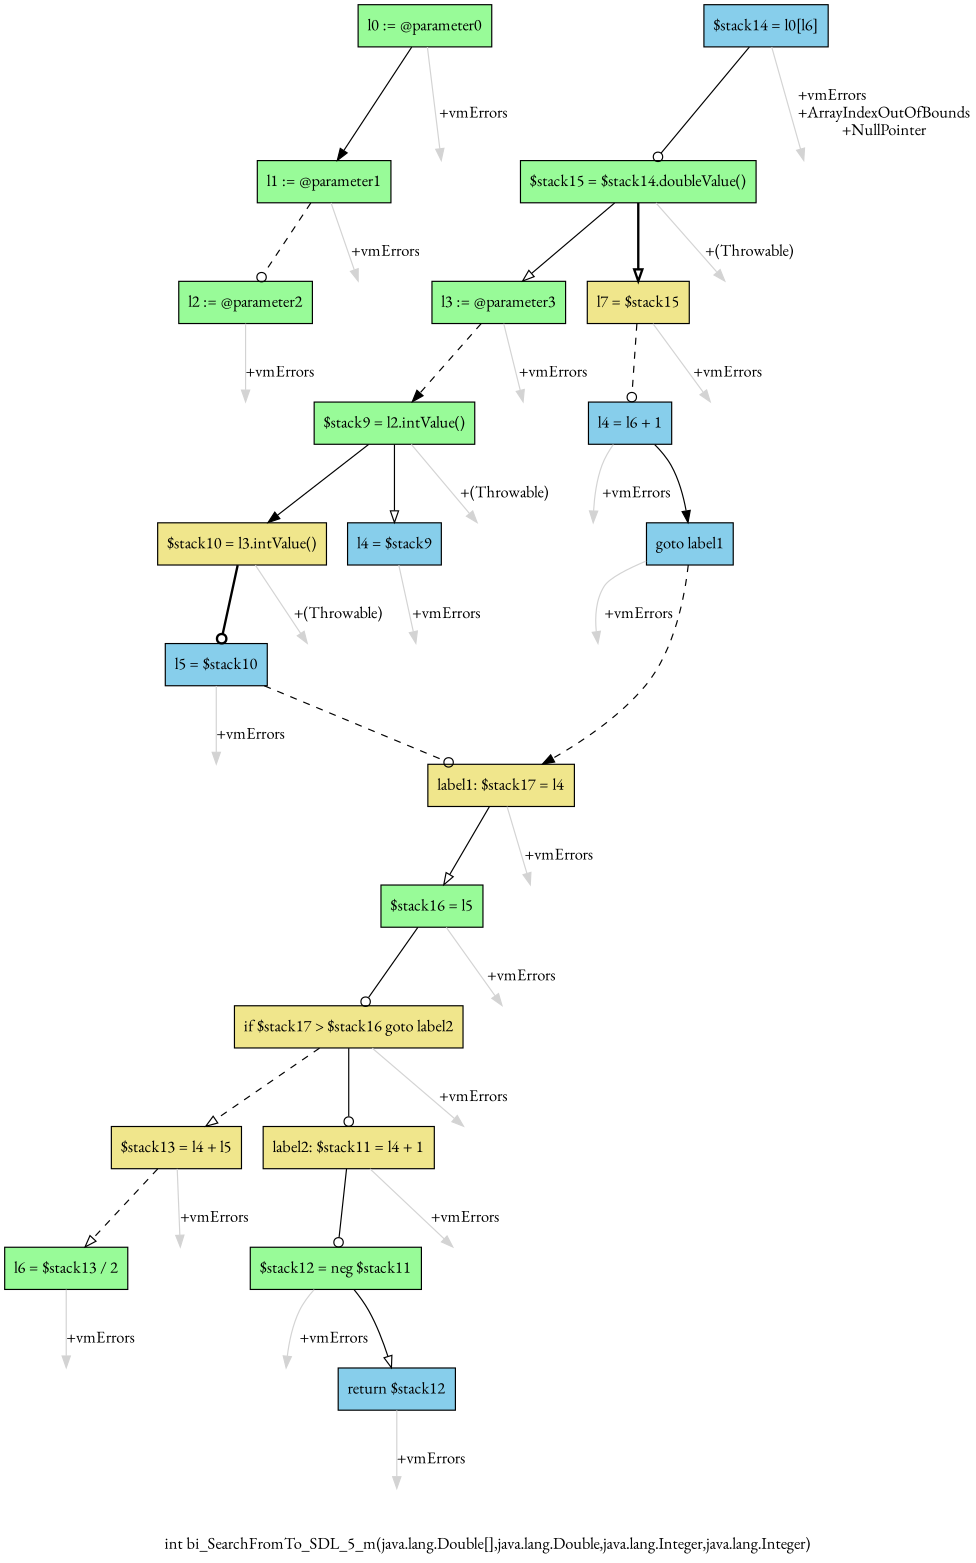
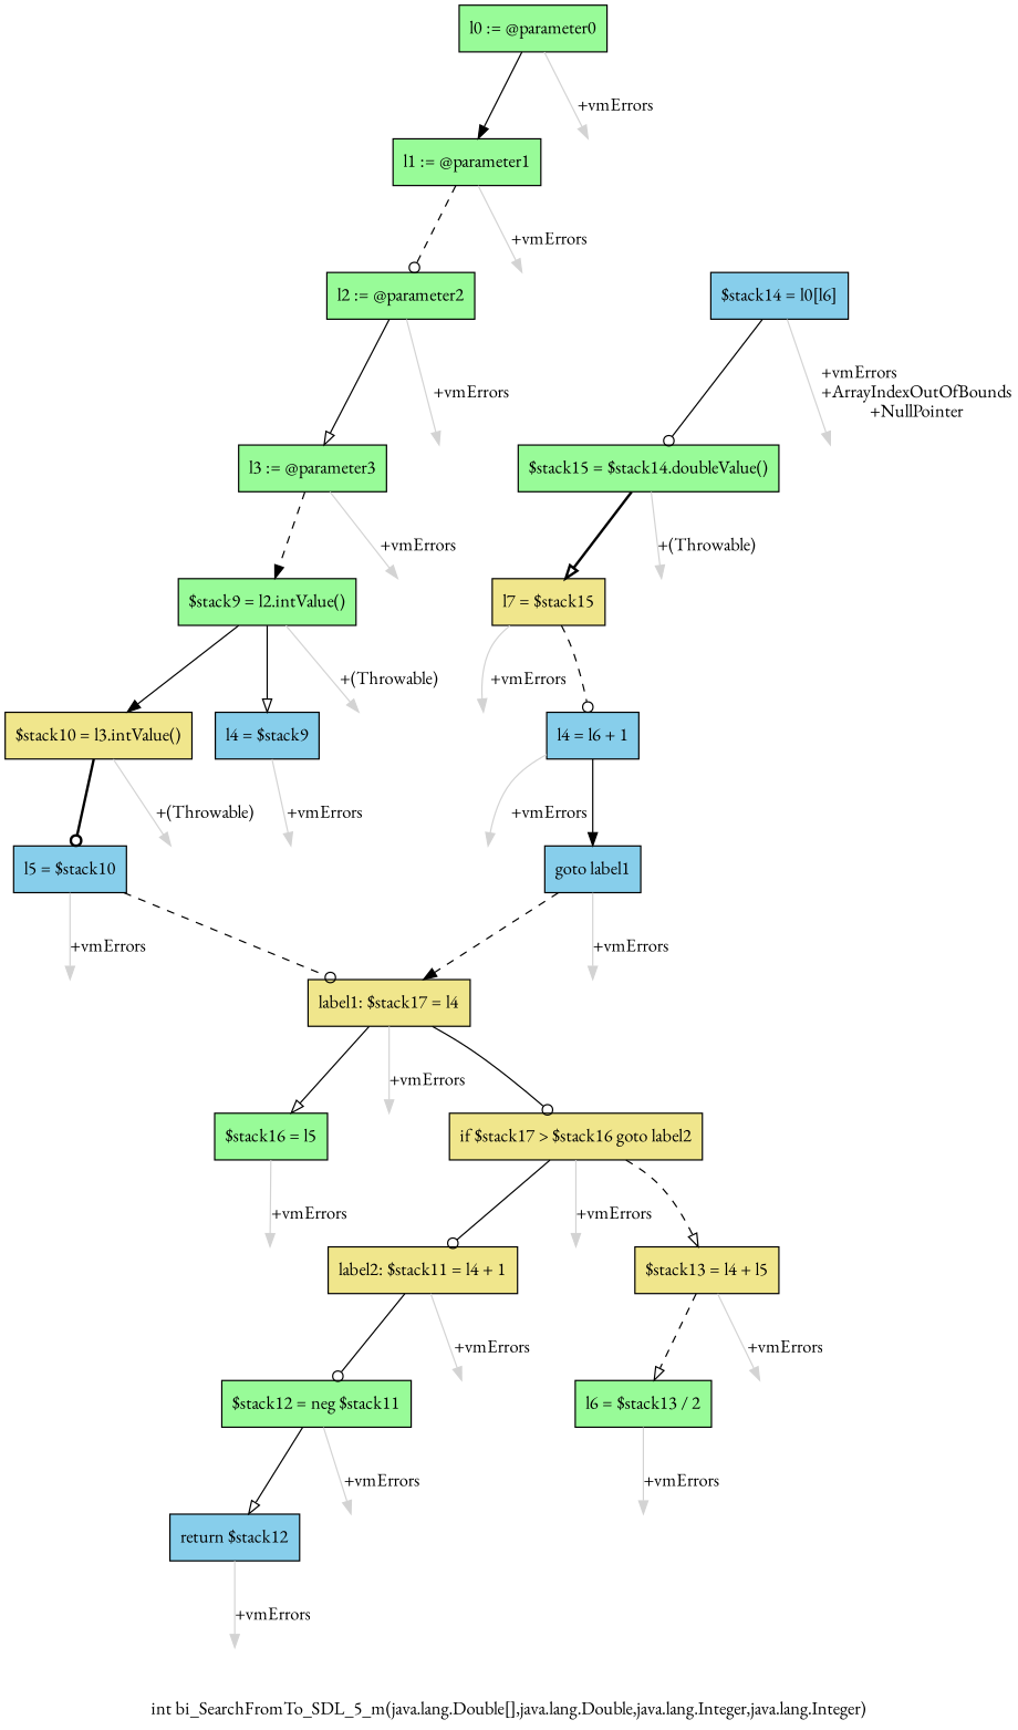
  digraph {
    fontname="EB Garamond"
    label="int bi_SearchFromTo_SDL_5_m(java.lang.Double[],java.lang.Double,java.lang.Integer,java.lang.Integer)"
    node [fontname="EB Garamond" shape=box style=filled]
    edge [color=lightgray fontname="EB Garamond"]
    n1 [fillcolor=palegreen label="l0 := @parameter0"]
    n2 [fillcolor=palegreen label="l1 := @parameter1"]
    n3 [label=Esc style=invis]
    n4 [fillcolor=palegreen label="l2 := @parameter2"]
    n5 [label=Esc style=invis]
    n6 [fillcolor=palegreen label="l3 := @parameter3"]
    n7 [label=Esc style=invis]
    n8 [fillcolor=palegreen label="$stack9 = l2.intValue()"]
    n9 [label=Esc style=invis]
    n10 [fillcolor=skyblue label="l4 = $stack9"]
    n11 [label=Esc style=invis]
    n12 [fillcolor=khaki label="$stack10 = l3.intValue()"]
    n13 [label=Esc style=invis]
    n14 [fillcolor=skyblue label="l5 = $stack10"]
    n15 [label=Esc style=invis]
    n16 [fillcolor=khaki label="label1: $stack17 = l4"]
    n17 [label=Esc style=invis]
    n18 [fillcolor=palegreen label="$stack16 = l5"]
    n19 [label=Esc style=invis]
    n20 [fillcolor=khaki label="if $stack17 > $stack16 goto label2"]
    n21 [label=Esc style=invis]
    n22 [fillcolor=khaki label="$stack13 = l4 + l5"]
    n23 [fillcolor=khaki label="label2: $stack11 = l4 + 1"]
    n24 [label=Esc style=invis]
    n25 [fillcolor=palegreen label="l6 = $stack13 / 2"]
    n26 [label=Esc style=invis]
    n27 [fillcolor=palegreen label="$stack12 = neg $stack11"]
    n28 [label=Esc style=invis]
    n29 [label=Esc style=invis]
    n30 [fillcolor=skyblue label="return $stack12"]
    n31 [label=Esc style=invis]
    n32 [fillcolor=skyblue label="$stack14 = l0[l6]"]
    n33 [fillcolor=palegreen label="$stack15 = $stack14.doubleValue()"]
    n34 [label=Esc style=invis]
    n35 [fillcolor=khaki label="l7 = $stack15"]
    n36 [label=Esc style=invis]
    n37 [fillcolor=skyblue label="l4 = l6 + 1"]
    n38 [label=Esc style=invis]
    n39 [fillcolor=skyblue label="goto label1"]
    n40 [label=Esc style=invis]
    n41 [label=Esc style=invis]
    n42 [label=Esc style=invis]
    n1 -> n2 [arrowhead=normal color=black style=solid]
    n1 -> n3 [label="\l+vmErrors"]
    n2 -> n4 [arrowhead=odot color=black style=dashed]
    n2 -> n5 [label="\l+vmErrors"]
-   n33 -> n6 [arrowhead=onormal color=black style=solid]
+   n4 -> n6 [arrowhead=onormal color=black style=solid]
    n4 -> n7 [label="\l+vmErrors"]
    n6 -> n8 [arrowhead=normal color=black style=dashed]
    n6 -> n9 [label="\l+vmErrors"]
    n8 -> n10 [arrowhead=onormal color=black style=solid]
    n8 -> n11 [label="\l+(Throwable)"]
    n8 -> n12 [arrowhead=normal color=black style=solid]
    n10 -> n13 [label="\l+vmErrors"]
    n12 -> n14 [arrowhead=odot color=black style=bold]
    n12 -> n15 [label="\l+(Throwable)"]
    n14 -> n16 [arrowhead=odot color=black style=dashed]
    n14 -> n17 [label="\l+vmErrors"]
    n16 -> n18 [arrowhead=onormal color=black style=solid]
    n16 -> n19 [label="\l+vmErrors"]
-   n18 -> n20 [arrowhead=odot color=black style=solid]
+   n16 -> n20 [arrowhead=odot color=black style=solid]
    n18 -> n21 [label="\l+vmErrors"]
    n20 -> n22 [arrowhead=onormal color=black style=dashed]
    n20 -> n23 [arrowhead=odot color=black style=solid]
    n20 -> n24 [label="\l+vmErrors"]
    n22 -> n25 [arrowhead=onormal color=black style=dashed]
    n22 -> n26 [label="\l+vmErrors"]
    n23 -> n27 [arrowhead=odot color=black style=solid]
    n23 -> n28 [label="\l+vmErrors"]
    n25 -> n29 [label="\l+vmErrors"]
    n27 -> n30 [arrowhead=onormal color=black style=solid]
    n27 -> n31 [label="\l+vmErrors"]
    n30 -> n42 [label="\l+vmErrors"]
    n32 -> n33 [arrowhead=odot color=black style=solid]
    n32 -> n34 [label="\l+vmErrors\l+ArrayIndexOutOfBounds\l+NullPointer"]
    n33 -> n35 [arrowhead=onormal color=black style=bold]
    n33 -> n36 [label="\l+(Throwable)"]
    n35 -> n37 [arrowhead=odot color=black style=dashed]
    n35 -> n38 [label="\l+vmErrors"]
    n37 -> n39 [arrowhead=normal color=black style=solid]
    n37 -> n40 [label="\l+vmErrors"]
    n39 -> n16 [arrowhead=normal color=black style=dashed]
    n39 -> n41 [label="\l+vmErrors"]
  }
